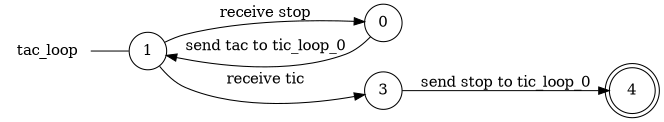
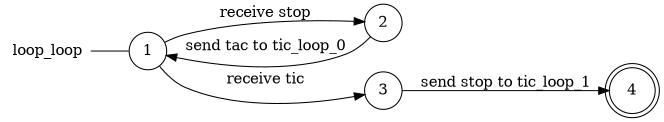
  digraph {
    rankdir=LR
    node [shape=circle]
-   n1 [label=tac_loop shape=plaintext]
+   n1 [label=loop_loop shape=plaintext]
    n2 [label=1]
-   n3 [label=0]
+   n3 [label=2]
    n4 [label=3]
    n5 [label=4 shape=doublecircle]
    n1 -> n2 [arrowhead=none]
    n2 -> n3 [label="receive stop"]
    n2 -> n4 [label="receive tic"]
    n3 -> n2 [label="send tac to tic_loop_0"]
-   n4 -> n5 [label="send stop to tic_loop_0"]
+   n4 -> n5 [label="send stop to tic_loop_1"]
  }
